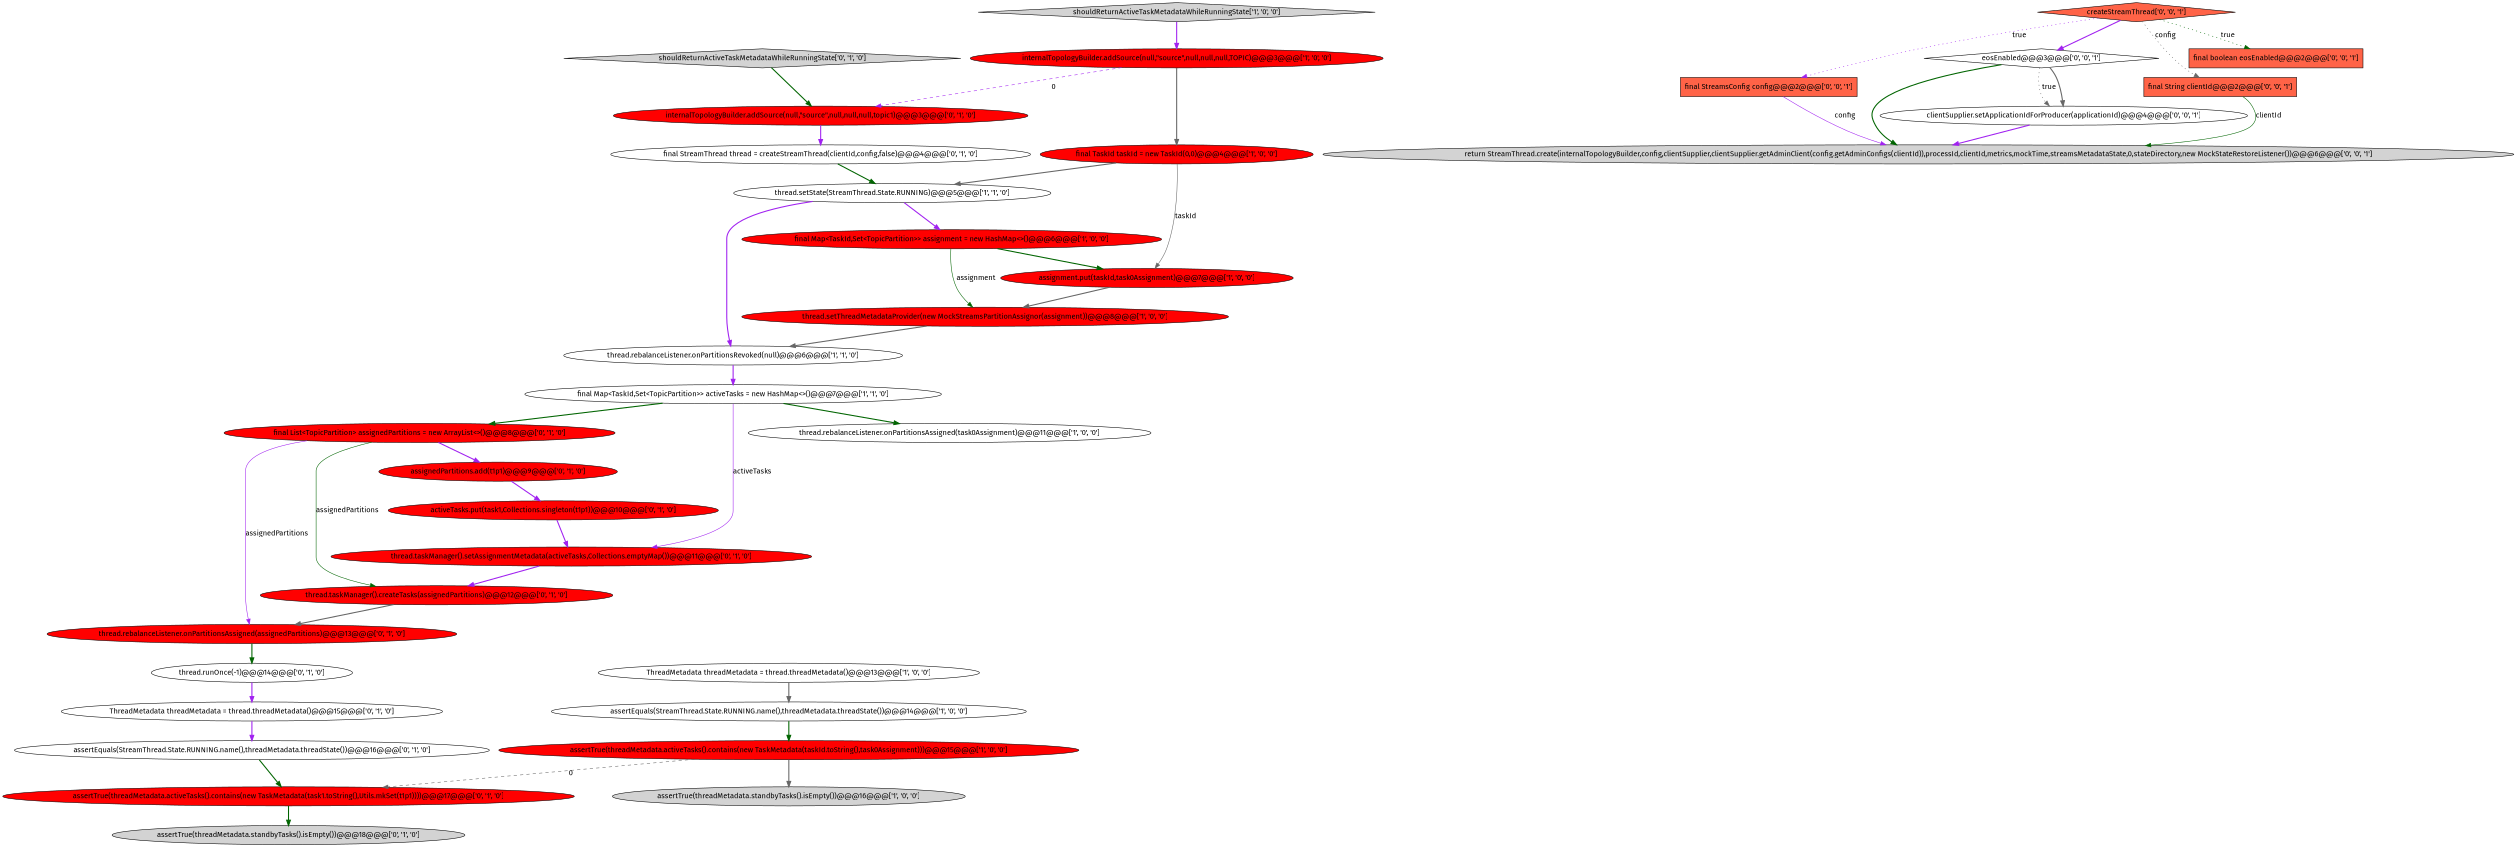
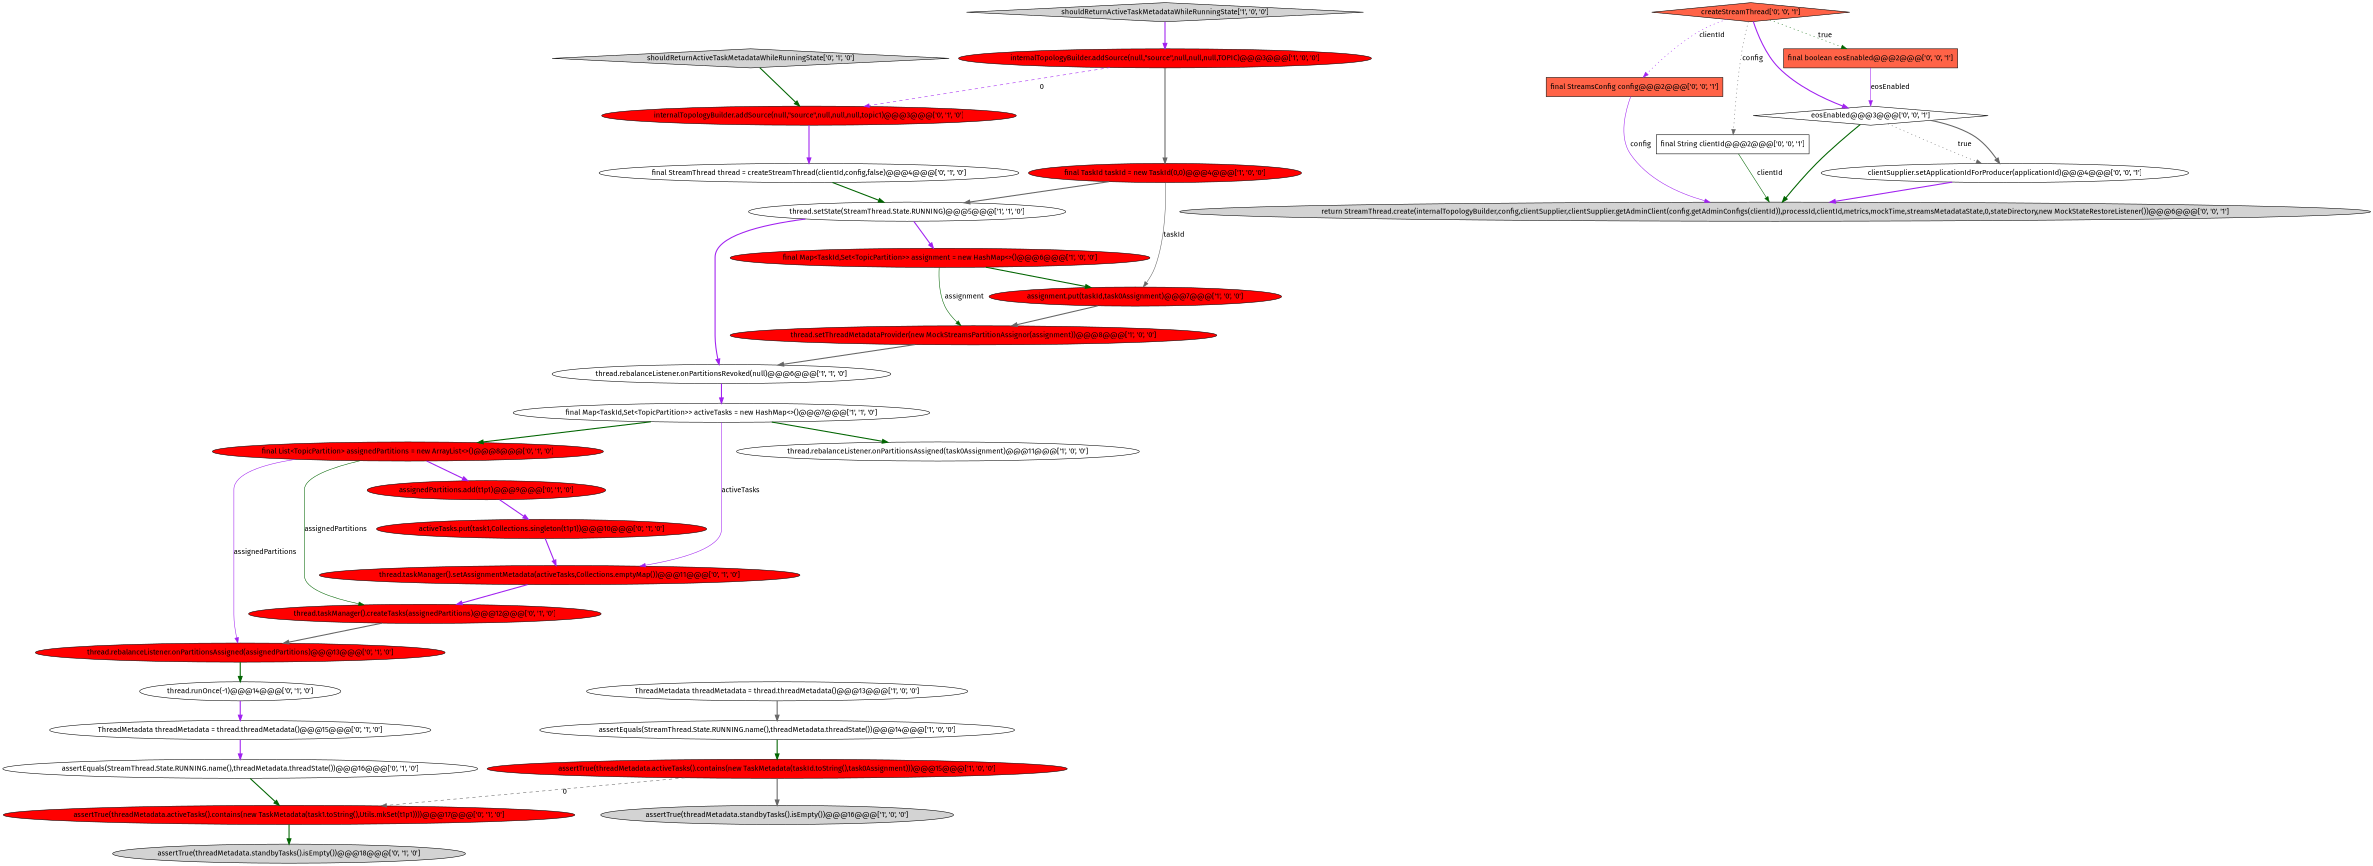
  digraph {
    fontname="Fira Sans"
    node [fillcolor=red fontname="Fira Sans" shape=ellipse style=filled]
    edge [color=purple fontname="Fira Sans" style=bold]
    n1 [label="assertTrue(threadMetadata.activeTasks().contains(new TaskMetadata(taskId.toString(),task0Assignment)))@@@15@@@['1', '0', '0']"]
    n2 [label="assertTrue(threadMetadata.activeTasks().contains(new TaskMetadata(task1.toString(),Utils.mkSet(t1p1))))@@@17@@@['0', '1', '0']"]
    n3 [fillcolor=lightgray label="assertTrue(threadMetadata.standbyTasks().isEmpty())@@@16@@@['1', '0', '0']"]
    n4 [fillcolor=lightgray label="assertTrue(threadMetadata.standbyTasks().isEmpty())@@@18@@@['0', '1', '0']"]
    n5 [label="internalTopologyBuilder.addSource(null,\"source\",null,null,null,TOPIC)@@@3@@@['1', '0', '0']"]
    n6 [label="final TaskId taskId = new TaskId(0,0)@@@4@@@['1', '0', '0']"]
    n7 [label="internalTopologyBuilder.addSource(null,\"source\",null,null,null,topic1)@@@3@@@['0', '1', '0']"]
    n8 [label="assignment.put(taskId,task0Assignment)@@@7@@@['1', '0', '0']"]
    n9 [fillcolor=white label="thread.setState(StreamThread.State.RUNNING)@@@5@@@['1', '1', '0']"]
    n10 [fillcolor=white label="final StreamThread thread = createStreamThread(clientId,config,false)@@@4@@@['0', '1', '0']"]
    n11 [fillcolor=white label="thread.runOnce(-1)@@@14@@@['0', '1', '0']"]
    n12 [fillcolor=white label="ThreadMetadata threadMetadata = thread.threadMetadata()@@@15@@@['0', '1', '0']"]
    n13 [fillcolor=white label="assertEquals(StreamThread.State.RUNNING.name(),threadMetadata.threadState())@@@16@@@['0', '1', '0']"]
    n14 [fillcolor=tomato label="final StreamsConfig config@@@2@@@['0', '0', '1']" shape=box]
    n15 [fillcolor=lightgray label="return StreamThread.create(internalTopologyBuilder,config,clientSupplier,clientSupplier.getAdminClient(config.getAdminConfigs(clientId)),processId,clientId,metrics,mockTime,streamsMetadataState,0,stateDirectory,new MockStateRestoreListener())@@@6@@@['0', '0', '1']"]
    n16 [label="final Map<TaskId,Set<TopicPartition>> assignment = new HashMap<>()@@@6@@@['1', '0', '0']"]
    n17 [label="thread.setThreadMetadataProvider(new MockStreamsPartitionAssignor(assignment))@@@8@@@['1', '0', '0']"]
    n18 [fillcolor=white label="thread.rebalanceListener.onPartitionsRevoked(null)@@@6@@@['1', '1', '0']"]
    n19 [fillcolor=white label="ThreadMetadata threadMetadata = thread.threadMetadata()@@@13@@@['1', '0', '0']"]
    n20 [fillcolor=white label="assertEquals(StreamThread.State.RUNNING.name(),threadMetadata.threadState())@@@14@@@['1', '0', '0']"]
    n21 [fillcolor=white label="eosEnabled@@@3@@@['0', '0', '1']" shape=diamond]
    n22 [fillcolor=white label="clientSupplier.setApplicationIdForProducer(applicationId)@@@4@@@['0', '0', '1']"]
    n23 [fillcolor=tomato label="createStreamThread['0', '0', '1']" shape=diamond]
-   n24 [fillcolor=tomato label="final String clientId@@@2@@@['0', '0', '1']" shape=box]
+   n24 [fillcolor=white label="final String clientId@@@2@@@['0', '0', '1']" shape=box]
    n25 [fillcolor=tomato label="final boolean eosEnabled@@@2@@@['0', '0', '1']" shape=box]
    n26 [label="final List<TopicPartition> assignedPartitions = new ArrayList<>()@@@8@@@['0', '1', '0']"]
    n27 [label="assignedPartitions.add(t1p1)@@@9@@@['0', '1', '0']"]
    n28 [label="thread.rebalanceListener.onPartitionsAssigned(assignedPartitions)@@@13@@@['0', '1', '0']"]
    n29 [label="thread.taskManager().createTasks(assignedPartitions)@@@12@@@['0', '1', '0']"]
    n30 [label="activeTasks.put(task1,Collections.singleton(t1p1))@@@10@@@['0', '1', '0']"]
    n31 [fillcolor=lightgray label="shouldReturnActiveTaskMetadataWhileRunningState['0', '1', '0']" shape=diamond]
    n32 [fillcolor=white label="final Map<TaskId,Set<TopicPartition>> activeTasks = new HashMap<>()@@@7@@@['1', '1', '0']"]
    n33 [label="thread.taskManager().setAssignmentMetadata(activeTasks,Collections.emptyMap())@@@11@@@['0', '1', '0']"]
    n34 [fillcolor=white label="thread.rebalanceListener.onPartitionsAssigned(task0Assignment)@@@11@@@['1', '0', '0']"]
    n35 [fillcolor=lightgray label="shouldReturnActiveTaskMetadataWhileRunningState['1', '0', '0']" shape=diamond]
    n1 -> n2 [color=gray40 label=0 style=dashed]
    n1 -> n3 [color=gray40]
    n2 -> n4 [color=darkgreen]
    n5 -> n6 [color=gray40]
    n5 -> n7 [label=0 style=dashed]
    n6 -> n8 [color=gray40 label=taskId style=solid]
    n6 -> n9 [color=gray40]
    n7 -> n10
    n8 -> n17 [color=gray40]
    n9 -> n16
    n9 -> n18
    n10 -> n9 [color=darkgreen]
    n11 -> n12
    n12 -> n13
    n13 -> n2 [color=darkgreen]
    n14 -> n15 [label=config style=solid]
    n16 -> n8 [color=darkgreen]
    n16 -> n17 [color=darkgreen label=assignment style=solid]
    n17 -> n18 [color=gray40]
    n18 -> n32
    n19 -> n20 [color=gray40]
    n20 -> n1 [color=darkgreen]
    n21 -> n15 [color=darkgreen]
    n21 -> n22 [color=gray40 label=true style=dotted]
    n21 -> n22 [color=gray40]
    n22 -> n15
-   n23 -> n14 [label=true style=dotted]
+   n23 -> n14 [label=clientId style=dotted]
    n23 -> n21
    n23 -> n24 [color=gray40 label=config style=dotted]
    n23 -> n25 [color=darkgreen label=true style=dotted]
    n24 -> n15 [color=darkgreen label=clientId style=solid]
+   n25 -> n21 [label=eosEnabled style=solid]
    n26 -> n27
    n26 -> n28 [label=assignedPartitions style=solid]
    n26 -> n29 [color=darkgreen label=assignedPartitions style=solid]
    n27 -> n30
    n28 -> n11 [color=darkgreen]
    n29 -> n28 [color=gray40]
    n30 -> n33
    n31 -> n7 [color=darkgreen]
    n32 -> n26 [color=darkgreen]
    n32 -> n33 [label=activeTasks style=solid]
    n32 -> n34 [color=darkgreen]
    n33 -> n29
    n35 -> n5
  }
